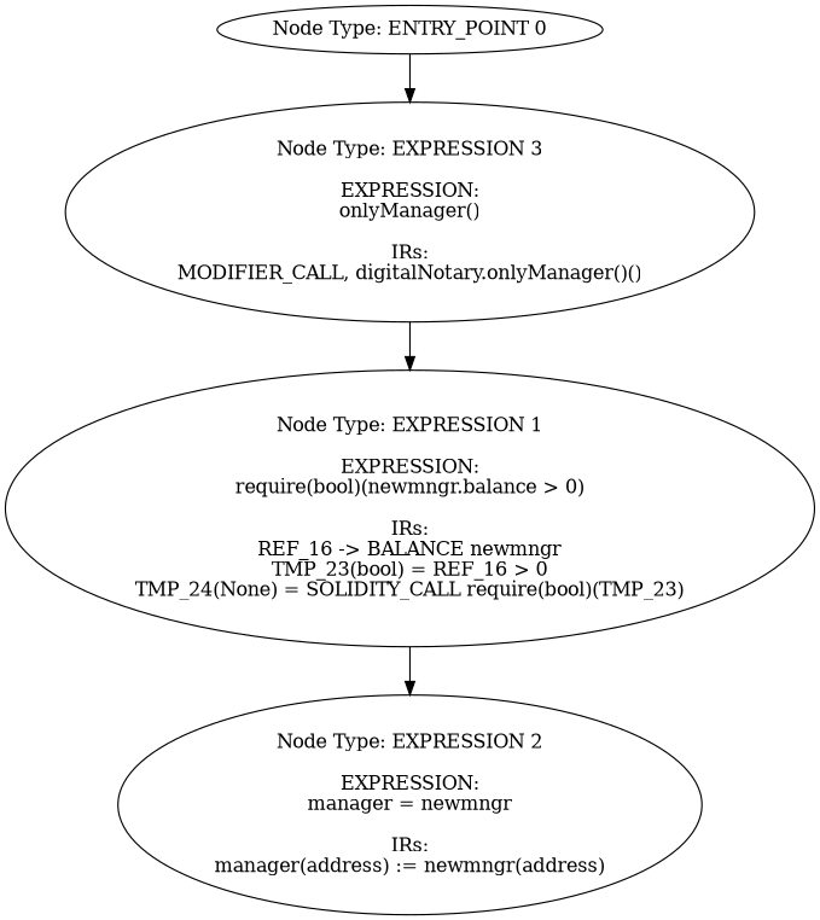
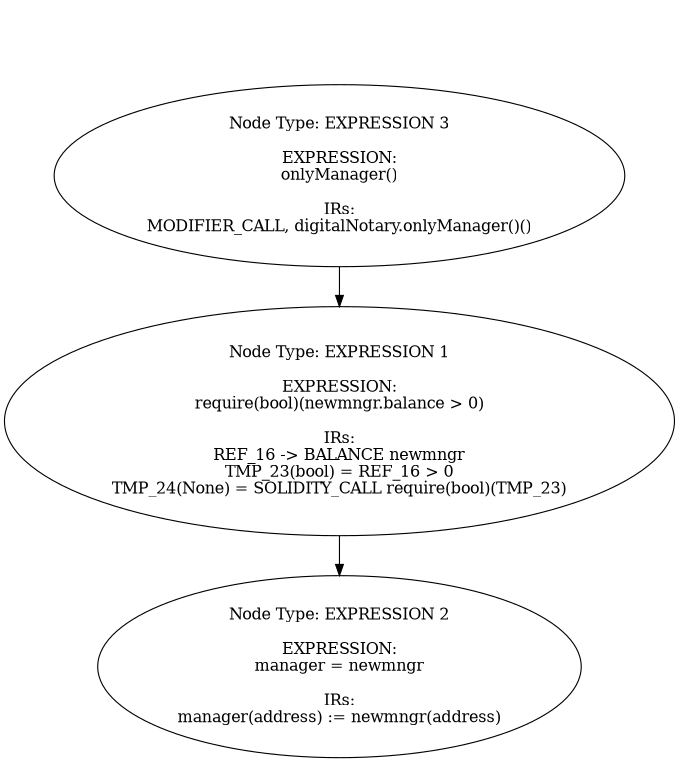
  digraph {
    fontname="DejaVu Serif"
    node [fontname="DejaVu Serif"]
    edge [fontname="DejaVu Serif"]
-   n1 [label="Node Type: ENTRY_POINT 0\n"]
    n2 [label="Node Type: EXPRESSION 3\n\nEXPRESSION:\nonlyManager()\n\nIRs:\nMODIFIER_CALL, digitalNotary.onlyManager()()"]
    n3 [label="Node Type: EXPRESSION 1\n\nEXPRESSION:\nrequire(bool)(newmngr.balance > 0)\n\nIRs:\nREF_16 -> BALANCE newmngr\nTMP_23(bool) = REF_16 > 0\nTMP_24(None) = SOLIDITY_CALL require(bool)(TMP_23)"]
    n4 [label="Node Type: EXPRESSION 2\n\nEXPRESSION:\nmanager = newmngr\n\nIRs:\nmanager(address) := newmngr(address)"]
-   n1 -> n2
    n2 -> n3
    n3 -> n4
  }
